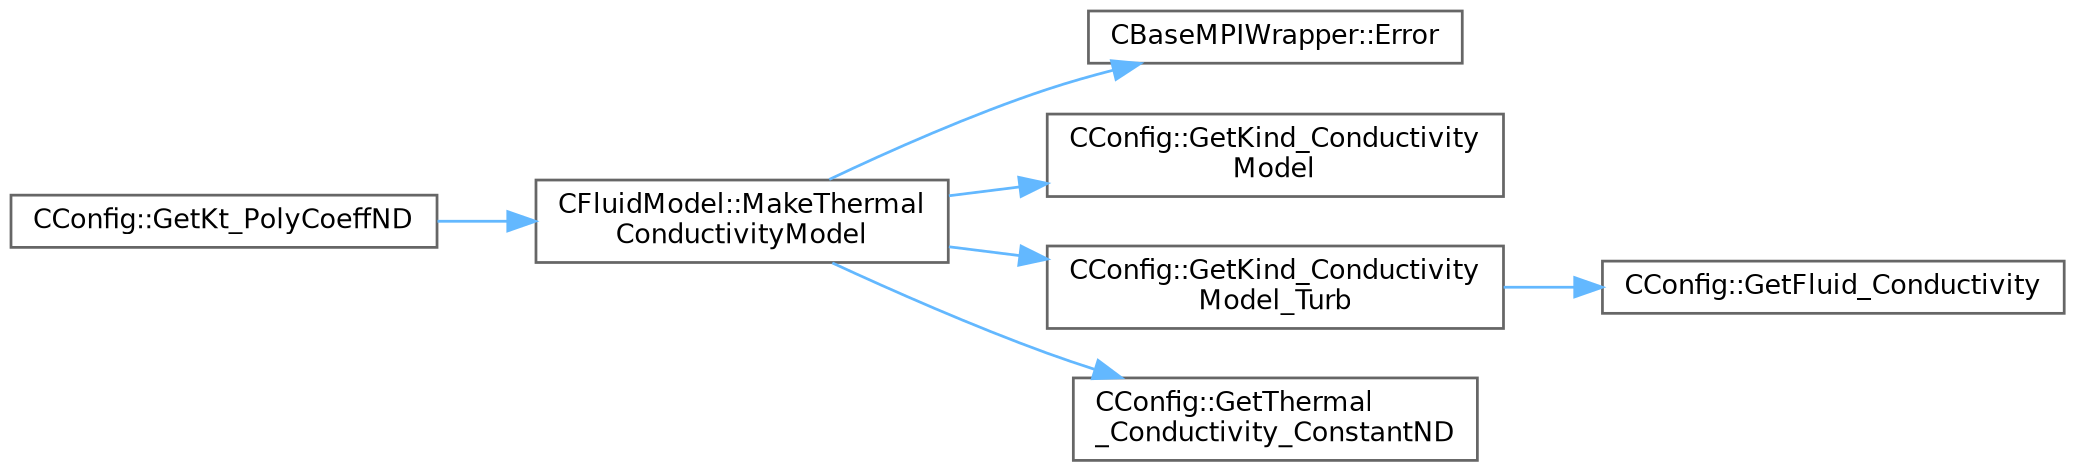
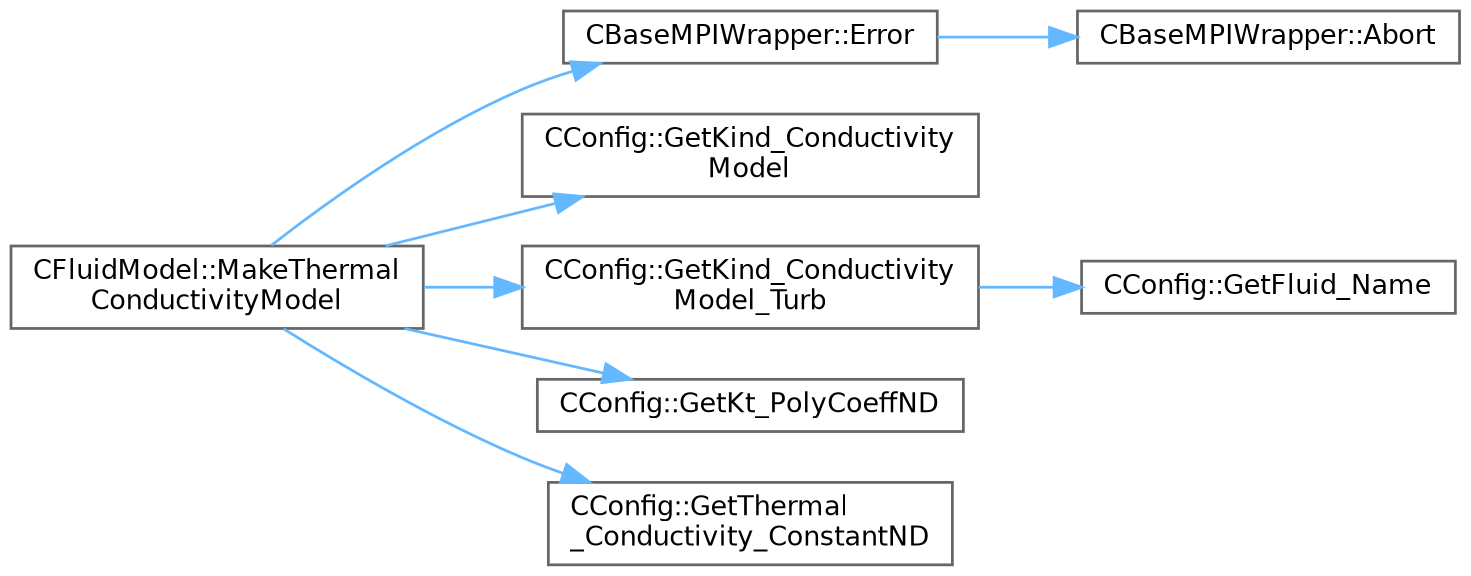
  digraph {
    rankdir=LR
    node [color=grey40 fillcolor=white fontname=Helvetica fontsize=10 shape=box style=filled]
    edge [color=steelblue1 fontname=Helvetica fontsize=10 labelfontname=Helvetica labelfontsize=10 style=solid]
    n1 [height=0.2 label="CFluidModel::MakeThermal\lConductivityModel" width=0.4]
    n2 [height=0.2 label="CBaseMPIWrapper::Error" width=0.4]
    n3 [height=0.2 label="CConfig::GetKind_Conductivity\lModel" width=0.4]
    n4 [height=0.2 label="CConfig::GetKind_Conductivity\lModel_Turb" width=0.4]
    n5 [height=0.2 label="CConfig::GetKt_PolyCoeffND" width=0.4]
    n6 [height=0.2 label="CConfig::GetThermal\l_Conductivity_ConstantND" width=0.4]
-   n8 [height=0.2 label="CConfig::GetFluid_Conductivity" width=0.4]
+   n7 [height=0.2 label="CBaseMPIWrapper::Abort" width=0.4]
+   n8 [height=0.2 label="CConfig::GetFluid_Name" width=0.4]
    n1 -> n2
    n1 -> n3
    n1 -> n4
-   n5 -> n1
+   n1 -> n5
    n1 -> n6
+   n2 -> n7
    n4 -> n8
  }
